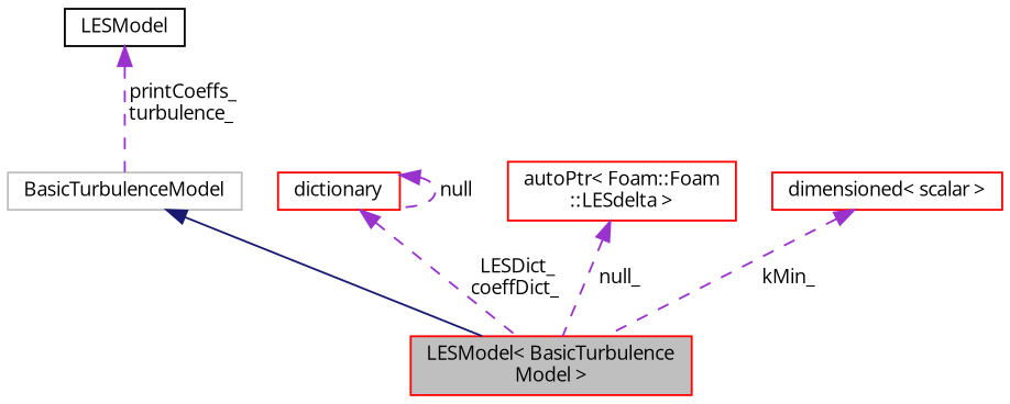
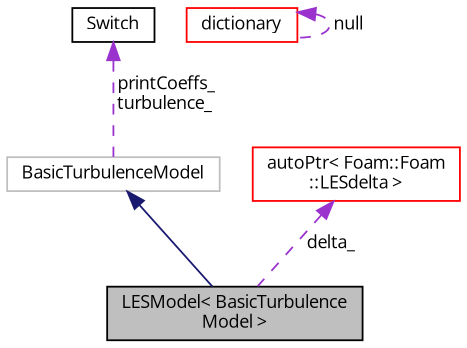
  digraph {
    fontname="Open Sans"
    rankdir=TB
    node [color=red fontname="Open Sans" fontsize=10 shape=record]
    edge [color=darkorchid3 dir=back fontname="Open Sans" fontsize=10 labelfontname=Helvetica labelfontsize=10 style=dashed]
-   n1 [fillcolor=grey75 fontcolor=black height=0.2 label="LESModel\< BasicTurbulence\lModel \>" style=filled width=0.4]
+   n1 [color=black fillcolor=grey75 fontcolor=black height=0.2 label="LESModel\< BasicTurbulence\lModel \>" style=filled width=0.4]
    n2 [color=grey75 height=0.2 label=BasicTurbulenceModel width=0.4]
-   n3 [color=black height=0.2 label=LESModel width=0.4]
+   n3 [color=black height=0.2 label=Switch width=0.4]
    n4 [height=0.2 label=dictionary width=0.4]
    n5 [height=0.2 label="autoPtr\< Foam::Foam\l::LESdelta \>" width=0.4]
-   n6 [height=0.2 label="dimensioned\< scalar \>" width=0.4]
    n2 -> n1 [color=midnightblue style=solid]
    n3 -> n2 [label=" printCoeffs_\nturbulence_"]
-   n4 -> n1 [label=" LESDict_\ncoeffDict_"]
    n4 -> n4 [label=" null"]
-   n5 -> n1 [label=" null_"]
-   n6 -> n1 [label=" kMin_"]
+   n5 -> n1 [label=" delta_"]
  }
